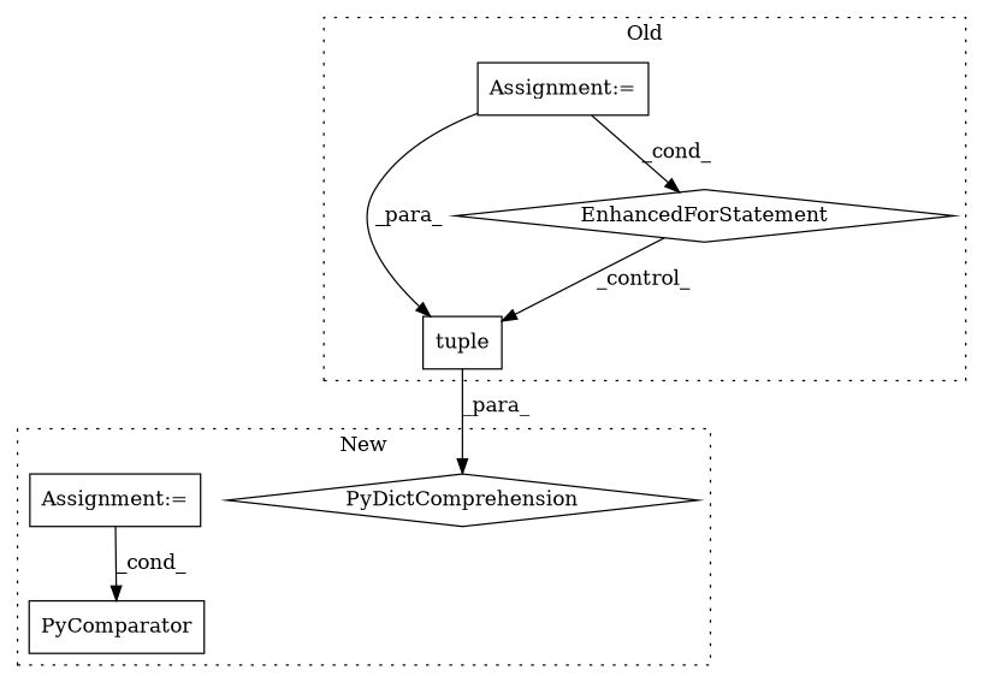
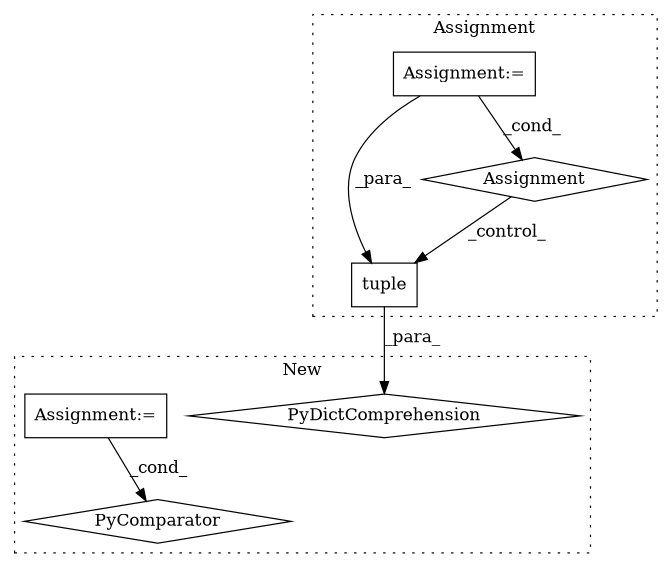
  digraph {
    node [a=7 l="53,2" s="4661,4733" shape=box]
    n1 [a=32 l="6,1" label=tuple s="4745,4763"]
-   n2 [a=70 label=EnhancedForStatement shape=diamond]
+   n2 [a=70 label=Assignment shape=diamond]
    n3 [label="Assignment:="]
    n4 [a=110 l=133 label=PyDictComprehension s=6640 shape=diamond]
-   n5 [a=113 l=41 label=PyComparator s=6724]
+   n5 [a=113 l=41 label=PyComparator s=6724 shape=diamond]
    n6 [l=41 label="Assignment:=" s=6724]
    subgraph cluster_1 {
-     label=Old
+     label=Assignment
      style=dotted
      n1
      n2
      n3
    }
    subgraph cluster_2 {
      label=New
      style=dotted
      n4
      n5
      n6
    }
    n1 -> n4 [label=_para_]
    n2 -> n1 [label=_control_]
    n3 -> n1 [label=_para_]
    n3 -> n2 [label=_cond_]
    n6 -> n5 [label=_cond_]
  }
